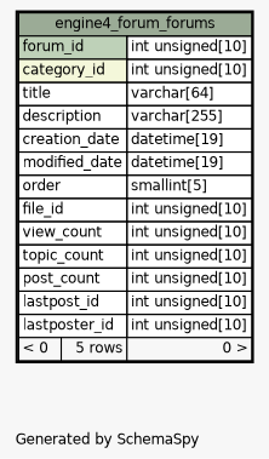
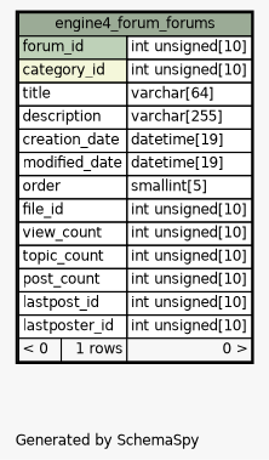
  digraph {
    bgcolor="#f7f7f7"
    fontname=Helvetica
    fontsize=11
    label="\nGenerated by SchemaSpy"
    labeljust=l
    nodesep=0.18
    rankdir=TB
    ranksep=0.46
-   n1 [fontname=Helvetica fontsize=11 label=<     <TABLE BORDER="2" CELLBORDER="1" CELLSPACING="0" BGCOLOR="#ffffff">       <TR><TD COLSPAN="3" BGCOLOR="#9bab96" ALIGN="CENTER">engine4_forum_forums</TD></TR>       <TR><TD PORT="forum_id" COLSPAN="2" BGCOLOR="#bed1b8" ALIGN="LEFT">forum_id</TD><TD PORT="forum_id.type" ALIGN="LEFT">int unsigned[10]</TD></TR>       <TR><TD PORT="category_id" COLSPAN="2" BGCOLOR="#f4f7da" ALIGN="LEFT">category_id</TD><TD PORT="category_id.type" ALIGN="LEFT">int unsigned[10]</TD></TR>       <TR><TD PORT="title" COLSPAN="2" ALIGN="LEFT">title</TD><TD PORT="title.type" ALIGN="LEFT">varchar[64]</TD></TR>       <TR><TD PORT="description" COLSPAN="2" ALIGN="LEFT">description</TD><TD PORT="description.type" ALIGN="LEFT">varchar[255]</TD></TR>       <TR><TD PORT="creation_date" COLSPAN="2" ALIGN="LEFT">creation_date</TD><TD PORT="creation_date.type" ALIGN="LEFT">datetime[19]</TD></TR>       <TR><TD PORT="modified_date" COLSPAN="2" ALIGN="LEFT">modified_date</TD><TD PORT="modified_date.type" ALIGN="LEFT">datetime[19]</TD></TR>       <TR><TD PORT="order" COLSPAN="2" ALIGN="LEFT">order</TD><TD PORT="order.type" ALIGN="LEFT">smallint[5]</TD></TR>       <TR><TD PORT="file_id" COLSPAN="2" ALIGN="LEFT">file_id</TD><TD PORT="file_id.type" ALIGN="LEFT">int unsigned[10]</TD></TR>       <TR><TD PORT="view_count" COLSPAN="2" ALIGN="LEFT">view_count</TD><TD PORT="view_count.type" ALIGN="LEFT">int unsigned[10]</TD></TR>       <TR><TD PORT="topic_count" COLSPAN="2" ALIGN="LEFT">topic_count</TD><TD PORT="topic_count.type" ALIGN="LEFT">int unsigned[10]</TD></TR>       <TR><TD PORT="post_count" COLSPAN="2" ALIGN="LEFT">post_count</TD><TD PORT="post_count.type" ALIGN="LEFT">int unsigned[10]</TD></TR>       <TR><TD PORT="lastpost_id" COLSPAN="2" ALIGN="LEFT">lastpost_id</TD><TD PORT="lastpost_id.type" ALIGN="LEFT">int unsigned[10]</TD></TR>       <TR><TD PORT="lastposter_id" COLSPAN="2" ALIGN="LEFT">lastposter_id</TD><TD PORT="lastposter_id.type" ALIGN="LEFT">int unsigned[10]</TD></TR>       <TR><TD ALIGN="LEFT" BGCOLOR="#f7f7f7">&lt; 0</TD><TD ALIGN="RIGHT" BGCOLOR="#f7f7f7">5 rows</TD><TD ALIGN="RIGHT" BGCOLOR="#f7f7f7">0 &gt;</TD></TR>     </TABLE>> shape=plaintext]
+   n1 [fontname=Helvetica fontsize=11 label=<     <TABLE BORDER="2" CELLBORDER="1" CELLSPACING="0" BGCOLOR="#ffffff">       <TR><TD COLSPAN="3" BGCOLOR="#9bab96" ALIGN="CENTER">engine4_forum_forums</TD></TR>       <TR><TD PORT="forum_id" COLSPAN="2" BGCOLOR="#bed1b8" ALIGN="LEFT">forum_id</TD><TD PORT="forum_id.type" ALIGN="LEFT">int unsigned[10]</TD></TR>       <TR><TD PORT="category_id" COLSPAN="2" BGCOLOR="#f4f7da" ALIGN="LEFT">category_id</TD><TD PORT="category_id.type" ALIGN="LEFT">int unsigned[10]</TD></TR>       <TR><TD PORT="title" COLSPAN="2" ALIGN="LEFT">title</TD><TD PORT="title.type" ALIGN="LEFT">varchar[64]</TD></TR>       <TR><TD PORT="description" COLSPAN="2" ALIGN="LEFT">description</TD><TD PORT="description.type" ALIGN="LEFT">varchar[255]</TD></TR>       <TR><TD PORT="creation_date" COLSPAN="2" ALIGN="LEFT">creation_date</TD><TD PORT="creation_date.type" ALIGN="LEFT">datetime[19]</TD></TR>       <TR><TD PORT="modified_date" COLSPAN="2" ALIGN="LEFT">modified_date</TD><TD PORT="modified_date.type" ALIGN="LEFT">datetime[19]</TD></TR>       <TR><TD PORT="order" COLSPAN="2" ALIGN="LEFT">order</TD><TD PORT="order.type" ALIGN="LEFT">smallint[5]</TD></TR>       <TR><TD PORT="file_id" COLSPAN="2" ALIGN="LEFT">file_id</TD><TD PORT="file_id.type" ALIGN="LEFT">int unsigned[10]</TD></TR>       <TR><TD PORT="view_count" COLSPAN="2" ALIGN="LEFT">view_count</TD><TD PORT="view_count.type" ALIGN="LEFT">int unsigned[10]</TD></TR>       <TR><TD PORT="topic_count" COLSPAN="2" ALIGN="LEFT">topic_count</TD><TD PORT="topic_count.type" ALIGN="LEFT">int unsigned[10]</TD></TR>       <TR><TD PORT="post_count" COLSPAN="2" ALIGN="LEFT">post_count</TD><TD PORT="post_count.type" ALIGN="LEFT">int unsigned[10]</TD></TR>       <TR><TD PORT="lastpost_id" COLSPAN="2" ALIGN="LEFT">lastpost_id</TD><TD PORT="lastpost_id.type" ALIGN="LEFT">int unsigned[10]</TD></TR>       <TR><TD PORT="lastposter_id" COLSPAN="2" ALIGN="LEFT">lastposter_id</TD><TD PORT="lastposter_id.type" ALIGN="LEFT">int unsigned[10]</TD></TR>       <TR><TD ALIGN="LEFT" BGCOLOR="#f7f7f7">&lt; 0</TD><TD ALIGN="RIGHT" BGCOLOR="#f7f7f7">1 rows</TD><TD ALIGN="RIGHT" BGCOLOR="#f7f7f7">0 &gt;</TD></TR>     </TABLE>> shape=plaintext]
  }
